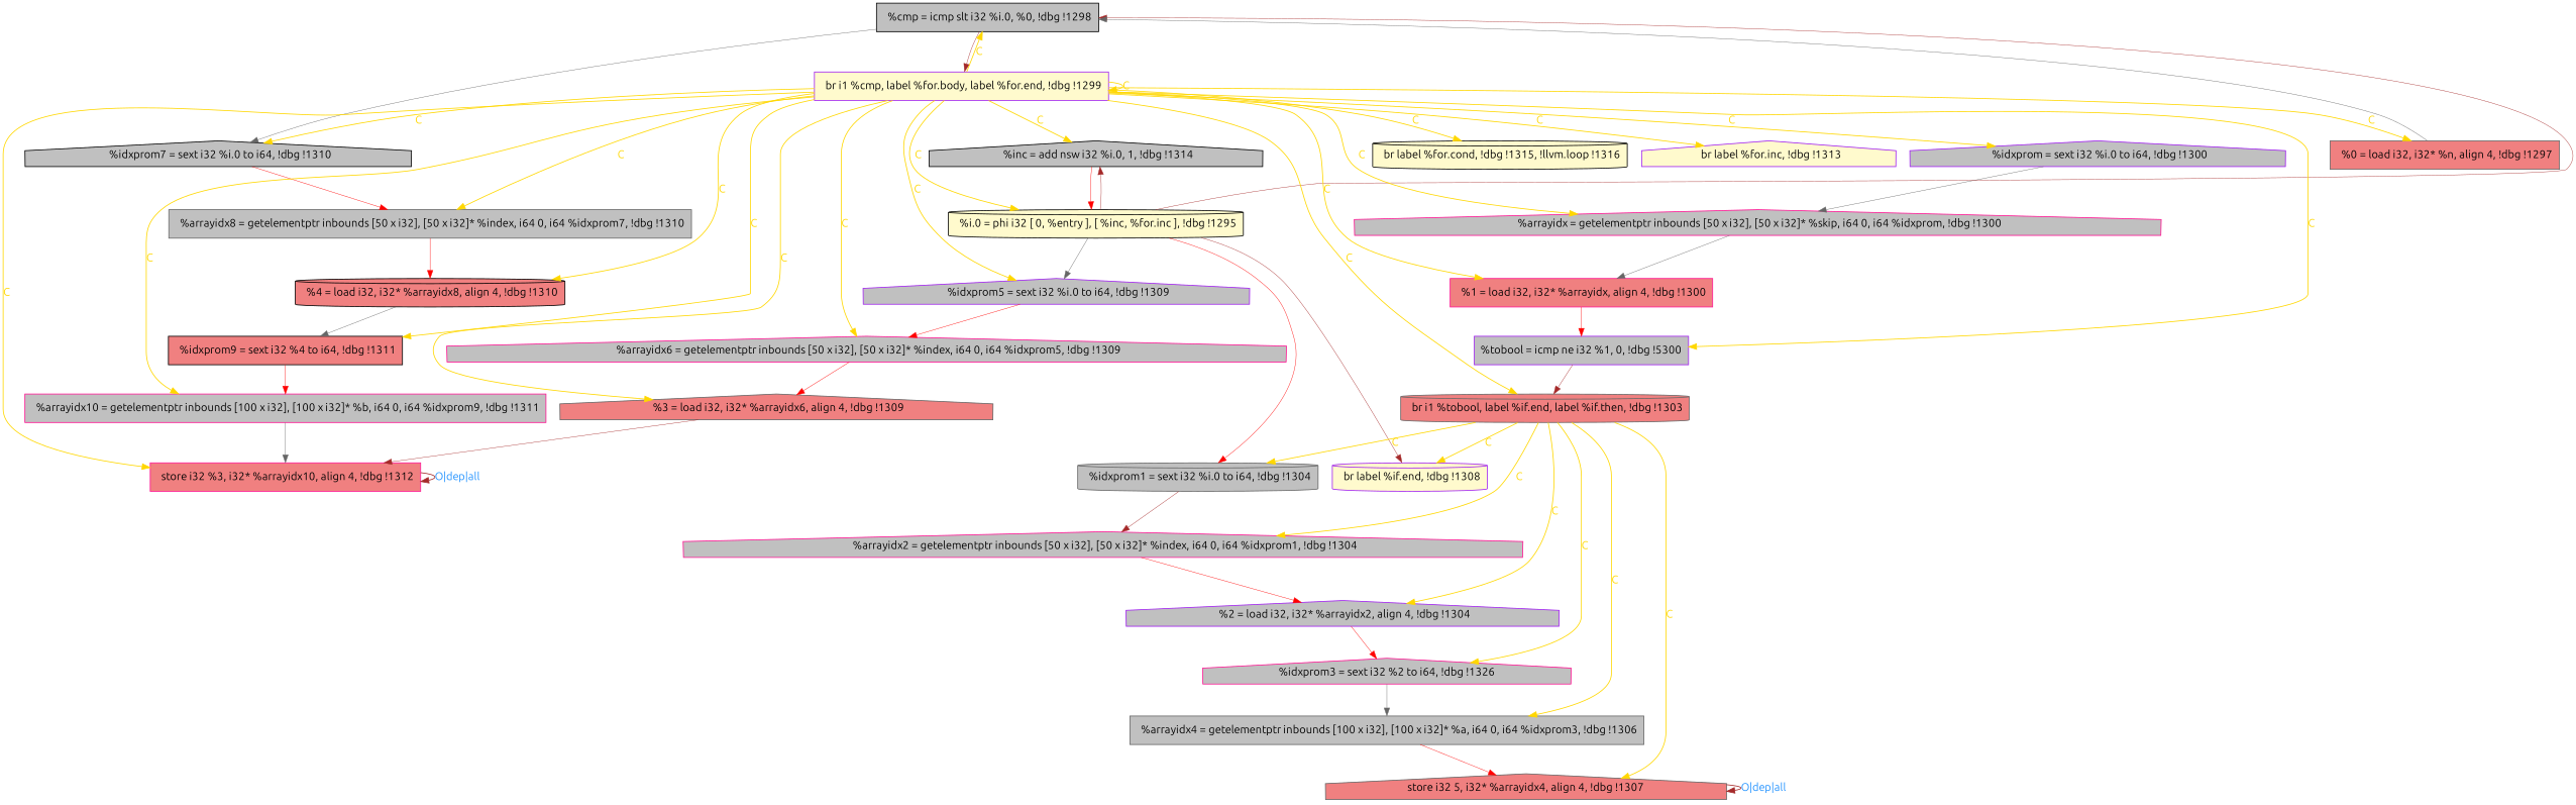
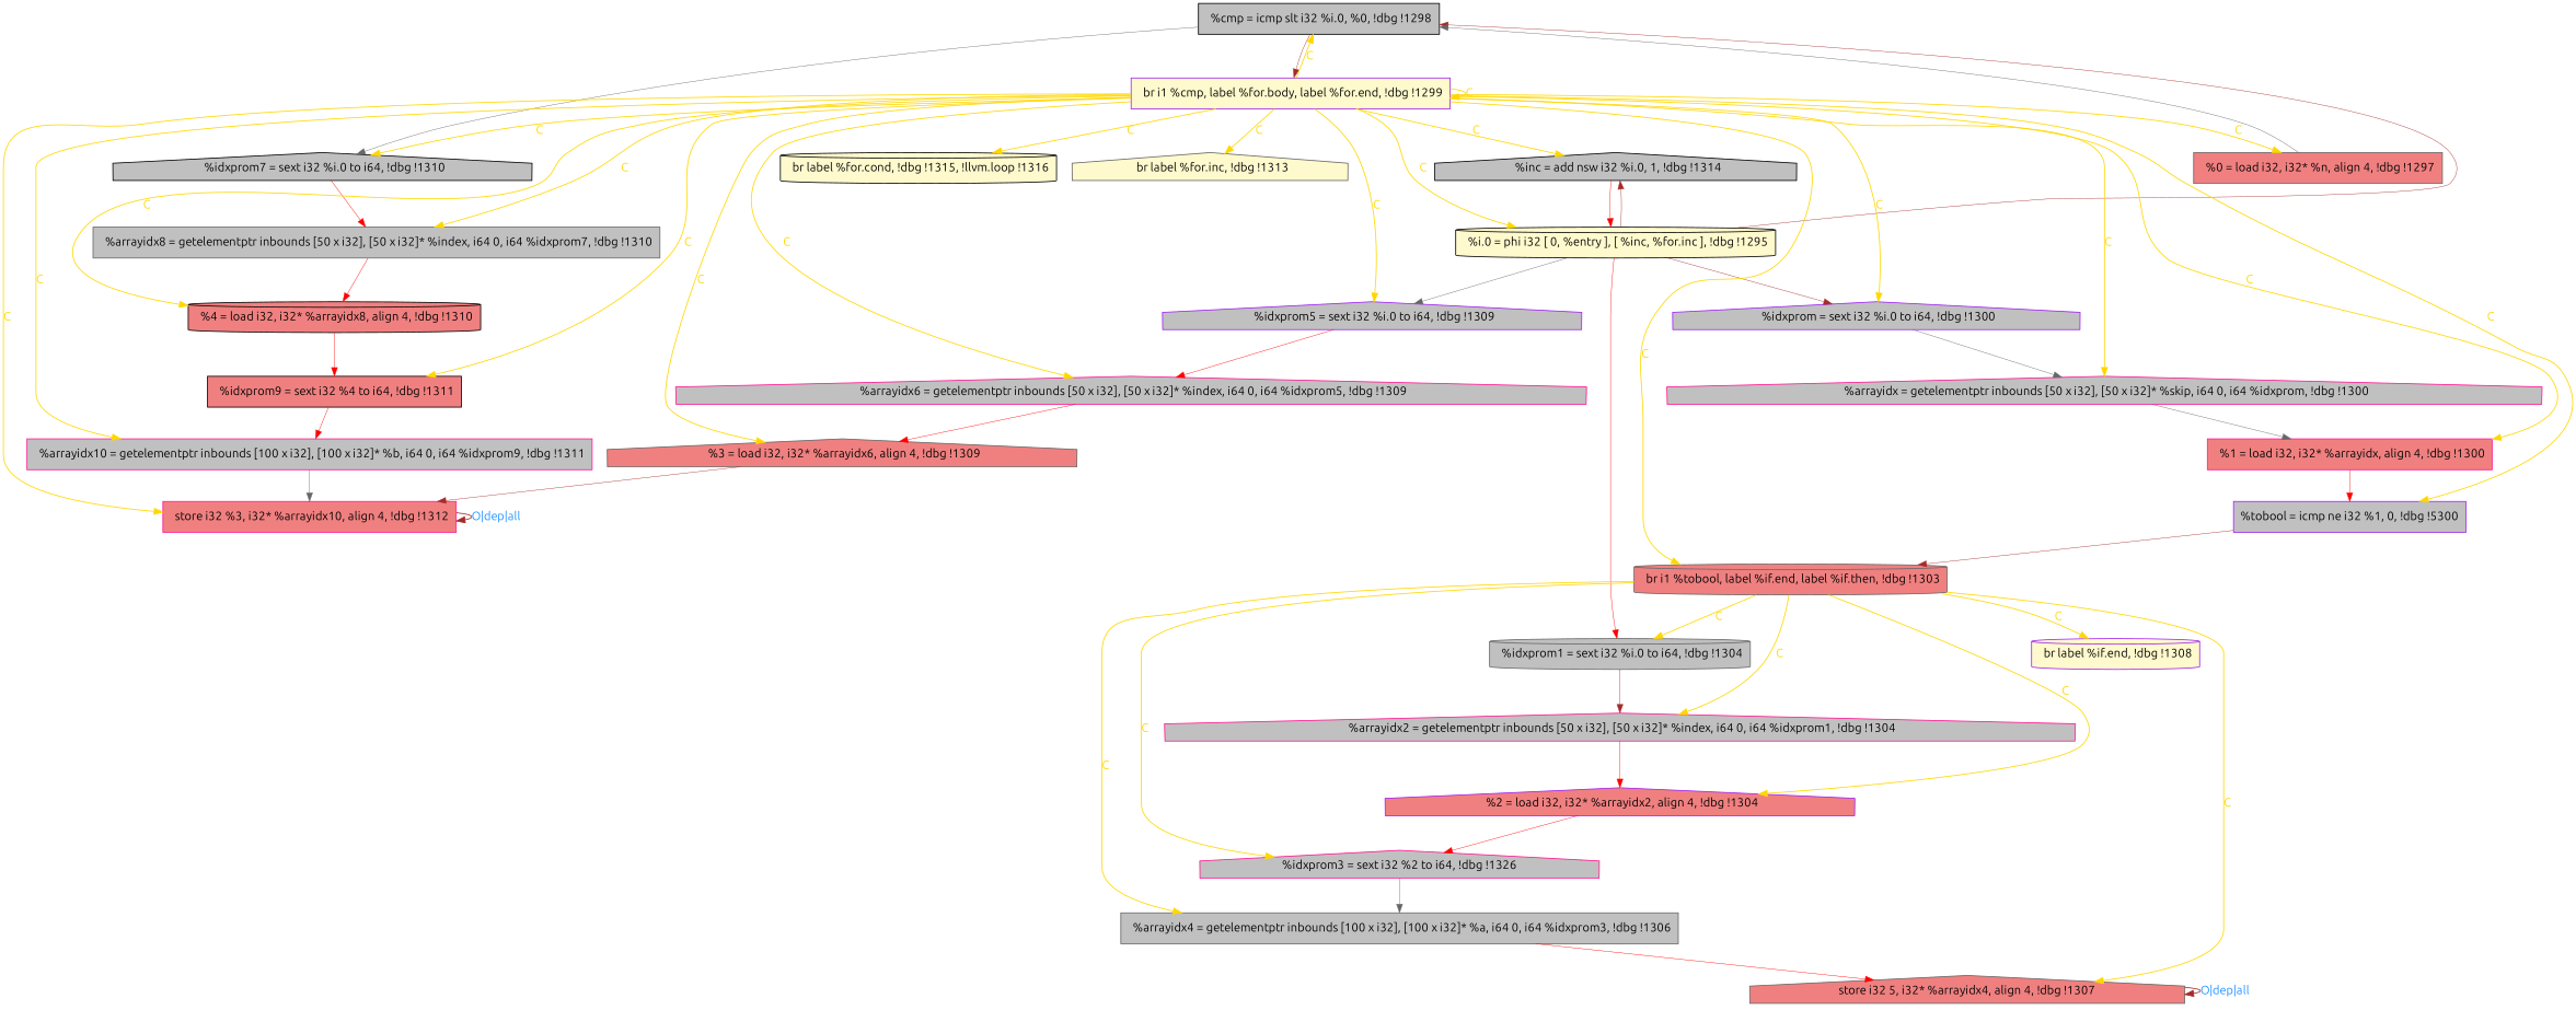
  digraph {
    fontname=Ubuntu
    node [color=gray40 fillcolor=grey fontname=Ubuntu shape=house style=filled]
    edge [color=gold fontcolor=gold fontname=Ubuntu penwidth=1.0 style=solid]
    n1 [color=deeppink label="  %arrayidx6 = getelementptr inbounds [50 x i32], [50 x i32]* %index, i64 0, i64 %idxprom5, !dbg !1309"]
    n2 [fillcolor=lightcoral label="  %3 = load i32, i32* %arrayidx6, align 4, !dbg !1309"]
    n3 [color=deeppink fillcolor=lightcoral label="  store i32 %3, i32* %arrayidx10, align 4, !dbg !1312" shape=box]
    n4 [color=black label="  %idxprom7 = sext i32 %i.0 to i64, !dbg !1310"]
    n5 [label="  %arrayidx8 = getelementptr inbounds [50 x i32], [50 x i32]* %index, i64 0, i64 %idxprom7, !dbg !1310" shape=box]
    n6 [color=black fillcolor=lightcoral label="  %4 = load i32, i32* %arrayidx8, align 4, !dbg !1310" shape=cylinder]
    n7 [color=deeppink label="  %arrayidx10 = getelementptr inbounds [100 x i32], [100 x i32]* %b, i64 0, i64 %idxprom9, !dbg !1311" shape=box]
    n8 [color=purple label="  %idxprom = sext i32 %i.0 to i64, !dbg !1300"]
    n9 [color=deeppink label="  %arrayidx = getelementptr inbounds [50 x i32], [50 x i32]* %skip, i64 0, i64 %idxprom, !dbg !1300"]
    n10 [color=deeppink fillcolor=lightcoral label="  %1 = load i32, i32* %arrayidx, align 4, !dbg !1300" shape=box]
    n11 [color=black label="  %inc = add nsw i32 %i.0, 1, !dbg !1314"]
    n12 [color=black fillcolor=lemonchiffon label="  %i.0 = phi i32 [ 0, %entry ], [ %inc, %for.inc ], !dbg !1295" shape=cylinder]
    n13 [color=purple label="  %idxprom5 = sext i32 %i.0 to i64, !dbg !1309"]
    n14 [label="  %idxprom1 = sext i32 %i.0 to i64, !dbg !1304" shape=cylinder]
    n15 [color=black label="  %cmp = icmp slt i32 %i.0, %0, !dbg !1298" shape=box]
    n16 [color=black fillcolor=lightcoral label="  %idxprom9 = sext i32 %4 to i64, !dbg !1311" shape=box]
    n17 [color=purple label="%tobool = icmp ne i32 %1, 0, !dbg !5300" shape=box]
    n18 [color=purple fillcolor=lemonchiffon label="  br label %if.end, !dbg !1308" shape=cylinder]
    n19 [color=deeppink label="  %arrayidx2 = getelementptr inbounds [50 x i32], [50 x i32]* %index, i64 0, i64 %idxprom1, !dbg !1304"]
    n20 [color=purple fillcolor=lemonchiffon label="  br i1 %cmp, label %for.body, label %for.end, !dbg !1299" shape=box]
-   n21 [color=purple label="  %2 = load i32, i32* %arrayidx2, align 4, !dbg !1304"]
+   n21 [color=purple fillcolor=lightcoral label="  %2 = load i32, i32* %arrayidx2, align 4, !dbg !1304"]
    n22 [color=deeppink label="%idxprom3 = sext i32 %2 to i64, !dbg !1326"]
    n23 [label="  %arrayidx4 = getelementptr inbounds [100 x i32], [100 x i32]* %a, i64 0, i64 %idxprom3, !dbg !1306" shape=box]
    n24 [fillcolor=lightcoral label="  br i1 %tobool, label %if.end, label %if.then, !dbg !1303" shape=cylinder]
    n25 [fillcolor=lightcoral label="store i32 5, i32* %arrayidx4, align 4, !dbg !1307"]
    n26 [fillcolor=lightcoral label="  %0 = load i32, i32* %n, align 4, !dbg !1297" shape=box]
    n27 [color=black fillcolor=lemonchiffon label="  br label %for.cond, !dbg !1315, !llvm.loop !1316" shape=cylinder]
-   n28 [color=purple fillcolor=lemonchiffon label="  br label %for.inc, !dbg !1313"]
+   n28 [fillcolor=lemonchiffon label="  br label %for.inc, !dbg !1313"]
    n1 -> n2 [color=red fontcolor=black penwidth=0.5]
    n2 -> n3 [color=brown fontcolor=black penwidth=0.5]
    n3 -> n3 [color=brown fontcolor=dodgerblue label="O|dep|all"]
    n4 -> n5 [color=red fontcolor=black penwidth=0.5]
    n5 -> n6 [color=red fontcolor=black penwidth=0.5]
-   n6 -> n16 [color=gray40 fontcolor=black penwidth=0.5]
+   n6 -> n16 [color=red fontcolor=black penwidth=0.5]
    n7 -> n3 [color=gray40 fontcolor=black penwidth=0.5]
    n8 -> n9 [color=gray40 fontcolor=black penwidth=0.5]
    n9 -> n10 [color=gray40 fontcolor=black penwidth=0.5]
    n10 -> n17 [color=red fontcolor=black penwidth=0.5]
    n11 -> n12 [color=red fontcolor=black penwidth=0.5]
-   n12 -> n18 [color=brown fontcolor=black penwidth=0.5]
+   n12 -> n8 [color=brown fontcolor=black penwidth=0.5]
    n12 -> n11 [color=brown fontcolor=black penwidth=0.5]
    n12 -> n13 [color=gray40 fontcolor=black penwidth=0.5]
    n12 -> n14 [color=red fontcolor=black penwidth=0.5]
    n12 -> n15 [color=brown fontcolor=black penwidth=0.5]
    n13 -> n1 [color=red fontcolor=black penwidth=0.5]
    n14 -> n19 [color=brown fontcolor=black penwidth=0.5]
    n15 -> n4 [color=gray40 fontcolor=black penwidth=0.5]
    n15 -> n20 [color=brown fontcolor=black penwidth=0.5]
    n16 -> n7 [color=red fontcolor=black penwidth=0.5]
    n17 -> n24 [color=brown fontcolor=black penwidth=0.5]
    n19 -> n21 [color=red fontcolor=black penwidth=0.5]
    n20 -> n1 [label=C]
    n20 -> n2 [label=C]
    n20 -> n3 [label=C]
    n20 -> n4 [label=C]
    n20 -> n5 [label=C]
    n20 -> n6 [label=C]
    n20 -> n7 [label=C]
    n20 -> n8 [label=C]
    n20 -> n9 [label=C]
    n20 -> n10 [label=C]
    n20 -> n11 [label=C]
    n20 -> n12 [label=C]
    n20 -> n13 [label=C]
    n20 -> n15 [label=C]
    n20 -> n16 [label=C]
    n20 -> n17 [label=C]
    n20 -> n20 [label=C]
    n20 -> n24 [label=C]
    n20 -> n26 [label=C]
    n20 -> n27 [label=C]
    n20 -> n28 [label=C]
    n21 -> n22 [color=red fontcolor=black penwidth=0.5]
    n22 -> n23 [color=gray40 fontcolor=black penwidth=0.5]
    n23 -> n25 [color=red fontcolor=black penwidth=0.5]
    n24 -> n14 [label=C]
    n24 -> n18 [label=C]
    n24 -> n19 [label=C]
    n24 -> n21 [label=C]
    n24 -> n22 [label=C]
    n24 -> n23 [label=C]
    n24 -> n25 [label=C]
    n25 -> n25 [color=brown fontcolor=dodgerblue label="O|dep|all"]
    n26 -> n15 [color=gray40 fontcolor=black penwidth=0.5]
  }
